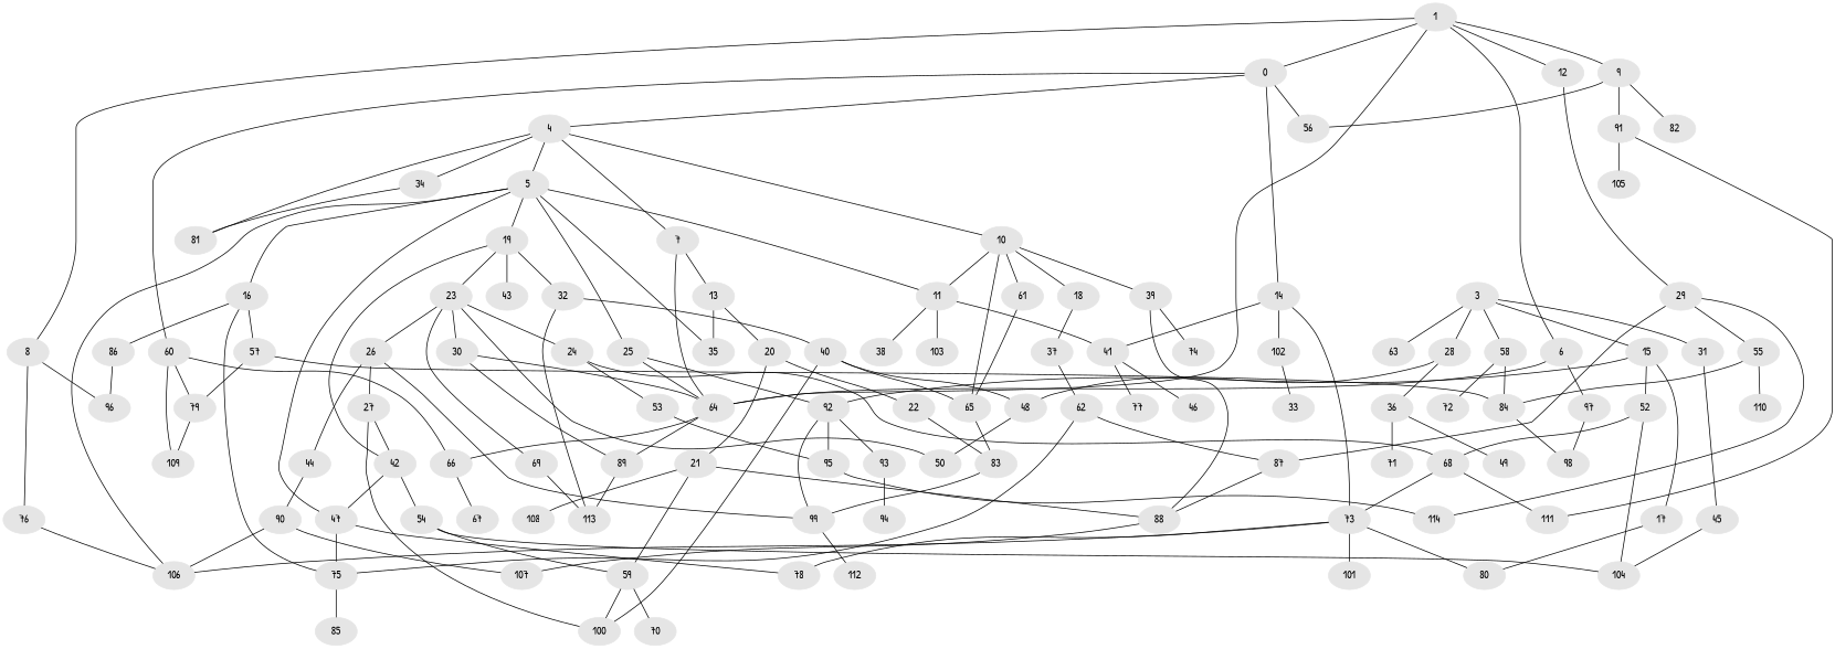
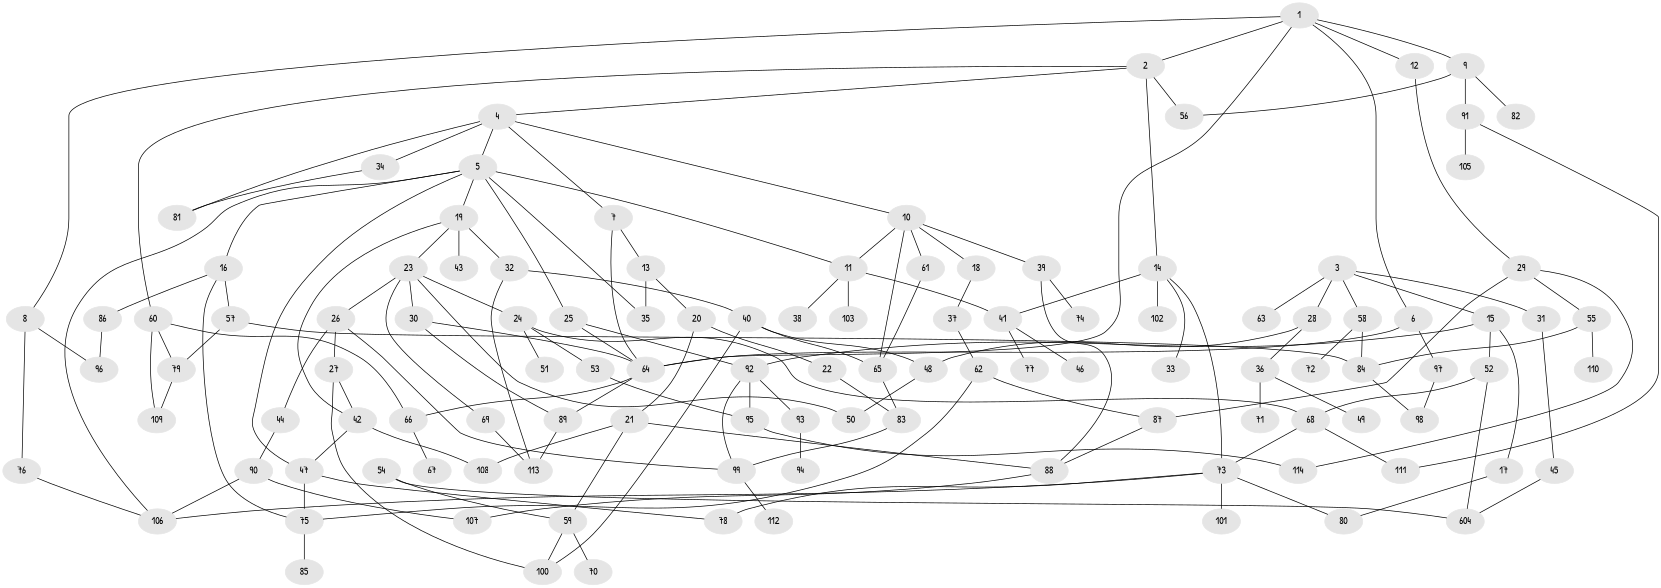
  graph {
    fontname="Patrick Hand"
    node [color=gray90 fontname="Patrick Hand" style=filled]
    edge [fontname="Patrick Hand"]
    1
-   2 [label=0]
+   2
    6
    8
    9
    12
    64
    4
    14
    56
    60
    97
    76
    96
    82
    91
    29
    89
    66
    3
    15
    28
    31
    58
    63
    5
    7
    10
    34
    81
    41
    33
    73
    102
    79
    109
    17
    52
    92
    36
    48
    45
    84
    72
    11
    16
    19
    25
    35
    47
    106
    13
    18
    39
    61
    65
    38
    103
    57
    75
    86
    23
    32
    42
    43
    78
    98
    20
    111
    105
    37
    88
    74
    83
    46
    77
    55
    87
    114
    21
    22
    80
    101
    68
-   104
+   104 [label=604]
    99
    95
    93
    85
    62
    24
    26
    30
    50
    69
    40
    113
    54
    59
    108
    100
    70
    107
+   51
    53
    27
    44
    90
    112
    49
    71
    110
    67
    94
    1 -- 2
    1 -- 6
    1 -- 8
    1 -- 9
    1 -- 12
    1 -- 64
    2 -- 4
    2 -- 14
    2 -- 56
    2 -- 60
    6 -- 64
    6 -- 97
    8 -- 76
    8 -- 96
    9 -- 56
    9 -- 82
    9 -- 91
    12 -- 29
    64 -- 89
    64 -- 66
    4 -- 5
    4 -- 7
    4 -- 10
    4 -- 34
    4 -- 81
    14 -- 41
-   102 -- 33
+   14 -- 33
    14 -- 73
    14 -- 102
    60 -- 66
    60 -- 79
    60 -- 109
    97 -- 98
    76 -- 106
    91 -- 111
    91 -- 105
    29 -- 55
    29 -- 87
    29 -- 114
    89 -- 113
    66 -- 67
    3 -- 15
    3 -- 28
    3 -- 31
    3 -- 58
    3 -- 63
    15 -- 17
    15 -- 52
    15 -- 92
    28 -- 36
    28 -- 48
    31 -- 45
    58 -- 84
    58 -- 72
    5 -- 11
    5 -- 16
    5 -- 19
    5 -- 25
    5 -- 35
    5 -- 47
    5 -- 106
    7 -- 64
    7 -- 13
    10 -- 11
    10 -- 18
    10 -- 39
    10 -- 61
    10 -- 65
    34 -- 81
    41 -- 46
    41 -- 77
    73 -- 106
    73 -- 78
    73 -- 80
    73 -- 101
    79 -- 109
    17 -- 80
    52 -- 68
    52 -- 104
    92 -- 99
    92 -- 95
    92 -- 93
    36 -- 49
    36 -- 71
    48 -- 50
    45 -- 104
    84 -- 98
    11 -- 41
    11 -- 38
    11 -- 103
    16 -- 57
    16 -- 75
    16 -- 86
    19 -- 23
    19 -- 32
    19 -- 42
    19 -- 43
    25 -- 64
    25 -- 92
    47 -- 75
    47 -- 78
    13 -- 35
    13 -- 20
    18 -- 37
    39 -- 88
    39 -- 74
    61 -- 65
    65 -- 83
    57 -- 79
    57 -- 84
    75 -- 85
    86 -- 96
    23 -- 24
    23 -- 26
    23 -- 30
    23 -- 50
    23 -- 69
    32 -- 40
    32 -- 113
    42 -- 47
-   42 -- 54
+   42 -- 108
    20 -- 21
    20 -- 22
    37 -- 62
    88 -- 107
    83 -- 99
    55 -- 84
    55 -- 110
    87 -- 88
    21 -- 88
    21 -- 59
    21 -- 108
    22 -- 83
    68 -- 73
    68 -- 111
    99 -- 112
    95 -- 114
    93 -- 94
    62 -- 75
    62 -- 87
    24 -- 68
+   24 -- 51
    24 -- 53
    26 -- 99
    26 -- 27
    26 -- 44
    30 -- 64
    30 -- 89
    69 -- 113
    40 -- 48
    40 -- 65
    40 -- 100
    54 -- 104
    54 -- 59
    59 -- 100
    59 -- 70
    53 -- 95
    27 -- 42
    27 -- 100
    44 -- 90
    90 -- 106
    90 -- 107
  }
